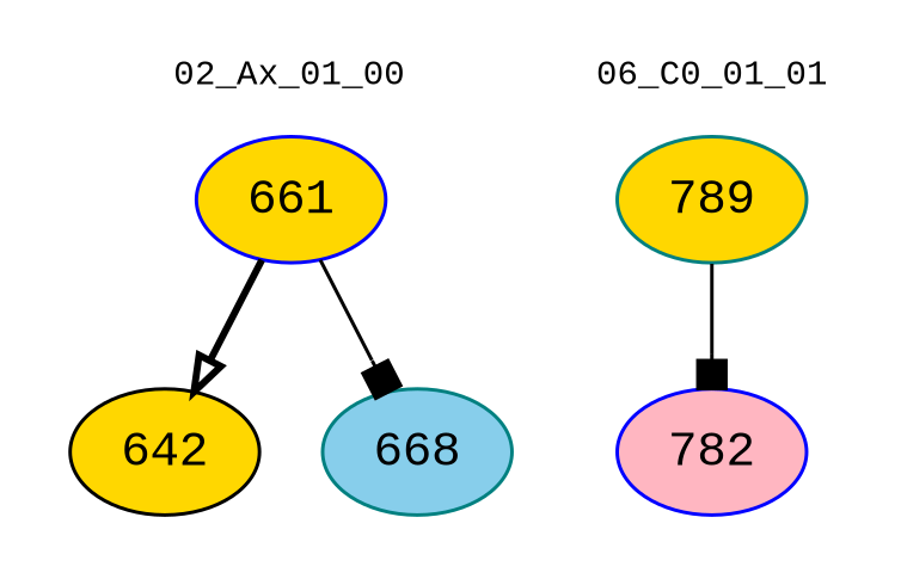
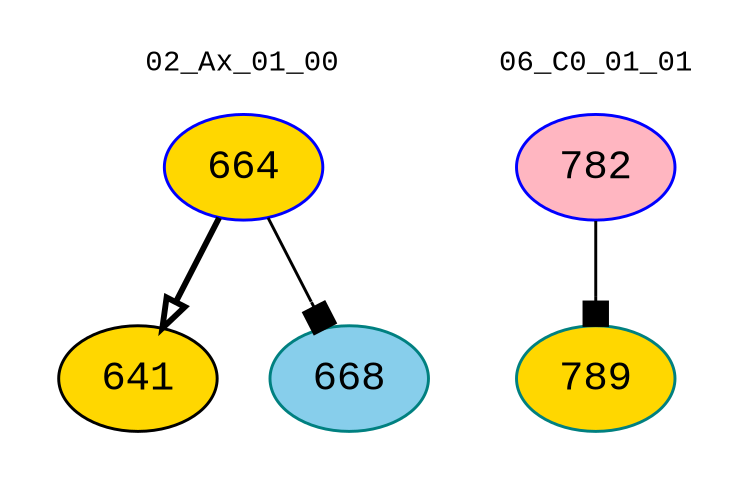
  digraph {
    fontname="Liberation Mono"
    node [color=blue fillcolor=gold fontname="Liberation Mono" style=filled]
    edge [arrowhead=box color=black fontname="Liberation Mono" style=solid]
-   n1 [label=661]
-   n2 [color=black label=642]
+   n1 [label=664]
+   n2 [color=black label=641]
    n3 [color=teal fillcolor=skyblue label=668]
    n4 [fillcolor=lightpink label=782]
    n5 [color=teal label=789]
    subgraph cluster_1 {
      color=white
      fontsize=10
      label="02_Ax_01_00"
      n1
      n2
      n3
    }
    subgraph cluster_2 {
      color=white
      fontsize=10
      label="06_C0_01_01"
      n4
      n5
    }
    n1 -> n2 [arrowhead=onormal style=bold]
    n1 -> n3
-   n5 -> n4
+   n4 -> n5
  }
